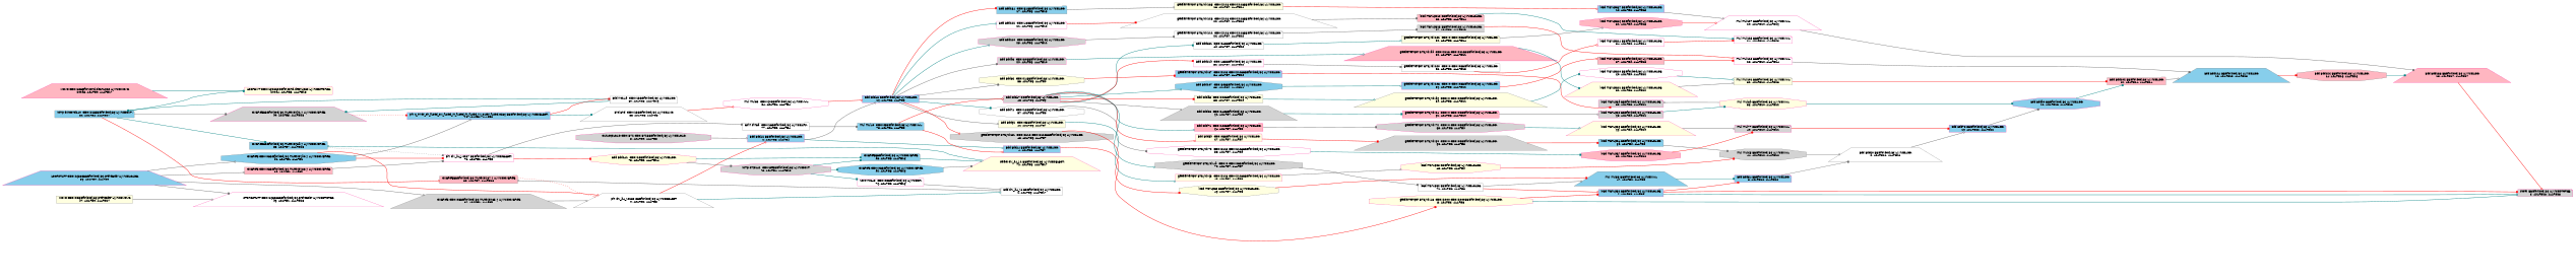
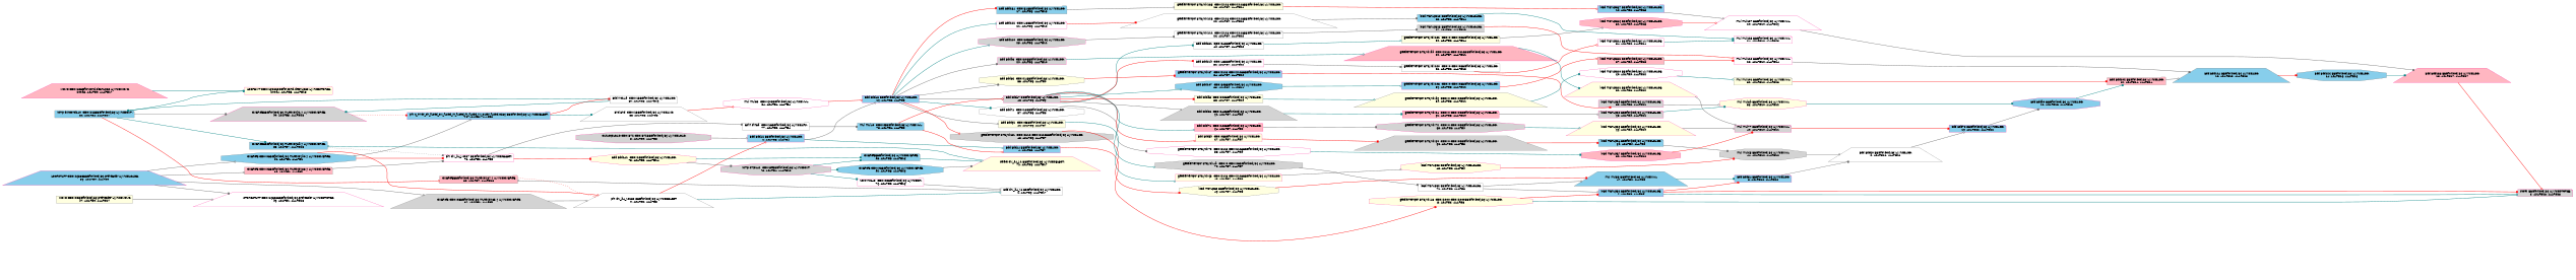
  digraph {
    compound=true
    nslimit=1000.0
    rankdir=LR
    node [color=deeppink fillcolor=white fontname=Helvetica shape=folder style=filled]
    edge [arrowhead=box color=gray40 style=bold]
    n1 [fillcolor=lightyellow label=" LOOPEXIT C=0x16382BB=for.cond.cleanup35 HyIns=STOREB,\n20094, ASAP=5, ALAP=18"]
    n2 [fillcolor=lightpink label=" MOVC C=0x1BB=for.cond.cleanup35 HyIns=MOVC,\n20095, ASAP=0, ALAP=17" shape=trapezium]
    n3 [fillcolor=skyblue label=" LOOPSTART C=0x16383BB=for.body36.preheader HyIns=LOADB,\n86, ASAP=0, ALAP=0" shape=trapezium]
    n4 [label=" STORESTART C=0x16383BB=for.body36.preheader HyIns=STOREB,\n96, ASAP=1, ALAP=18" shape=trapezium]
    n5 [color=gray40 fillcolor=lightpink label=" CMERGE C=0x0BB=for.body36,mutex={88,} HyIns=CMERGE,\n89, ASAP=1, ALAP=2" shape=note]
    n6 [color=gray40 fillcolor=skyblue label=" CMERGE C=0x0BB=for.body36,mutex={90,} HyIns=CMERGE,\n91, ASAP=1, ALAP=1" shape=octagon]
    n7 [color=gray40 fillcolor=lightgrey label=" CMERGE C=0x0BB=for.body36,mutex={85,} HyIns=CMERGE,\n87, ASAP=1, ALAP=2" shape=trapezium]
    n8 [label=" phi div_94_j.0237 BB=for.body36 HyIns=SELECT,\n72, ASAP=2, ALAP=3"]
    n9 [color=gray40 label=" phi div_94_i.0238 BB=for.body36 HyIns=SELECT,\n0, ASAP=2, ALAP=3" shape=trapezium]
    n10 [fillcolor=skyblue label=" phi c_inner_oh_fused_ow_fused_m_fused_rh_fused_rw_outer_fused.0236 BB=for.body36 HyIns=SELECT,\n79, ASAP=2, ALAP=2"]
    n11 [color=gray40 fillcolor=lightyellow label=" MOVC C=0x0BB=for.body36.preheader HyIns=MOVC,\n97, ASAP=0, ALAP=17"]
    n12 [color=gray40 label=" add div_94_i.1 BB=for.body36 HyIns=ADD,\n1, ASAP=6, ALAP=17"]
    n13 [fillcolor=skyblue label=" add add41 BB=for.body36 HyIns=ADD,\n2, ASAP=3, ALAP=4"]
    n14 [color=gray40 fillcolor=lightpink label=" CMERGEBB=for.body36,mutex={87,} HyIns=CMERGE,\n85, ASAP=7, ALAP=18"]
    n15 [fillcolor=skyblue label=" add add44 BB=for.body36 HyIns=ADD,\n4, ASAP=5, ALAP=7" shape=note]
    n16 [fillcolor=skyblue label=" add add42 BB=for.body36 HyIns=ADD,\n16, ASAP=5, ALAP=5"]
    n17 [fillcolor=lightyellow label=" getelementptr arrayidx48  C=0x2000 C=0x2000BB=for.body36 HyIns=ADD,\n5, ASAP=6, ALAP=8" shape=octagon]
    n18 [color=gray40 fillcolor=skyblue label=" add add134  C=0x54BB=for.body36 HyIns=ADD,\n17, ASAP=6, ALAP=13"]
    n19 [color=gray40 fillcolor=lightyellow label=" add add86  C=0x24BB=for.body36 HyIns=ADD,\n33, ASAP=6, ALAP=9" shape=octagon]
    n20 [label=" add add122  C=0x48BB=for.body36 HyIns=ADD,\n21, ASAP=6, ALAP=12" shape=note]
    n21 [fillcolor=lightgrey label=" add add110  C=0x3cBB=for.body36 HyIns=ADD,\n25, ASAP=6, ALAP=11" shape=octagon]
    n22 [fillcolor=lightgrey label=" add add98  C=0x30BB=for.body36 HyIns=ADD,\n29, ASAP=6, ALAP=10" shape=note]
    n23 [color=gray40 label=" add add74  C=0x18BB=for.body36 HyIns=ADD,\n37, ASAP=6, ALAP=8" shape=octagon]
    n24 [color=gray40 fillcolor=lightyellow label=" add add62  C=0xcBB=for.body36 HyIns=ADD,\n41, ASAP=6, ALAP=7"]
    n25 [color=gray40 fillcolor=lightgrey label=" getelementptr arrayidx51  C=0x211a C=0x211aBB=for.body36 HyIns=ADD,\n45, ASAP=6, ALAP=7" shape=octagon]
    n26 [fillcolor=lightgrey label=" add add47 BB=for.body36 HyIns=ADD,\n48, ASAP=6, ALAP=6"]
    n27 [fillcolor=lightgrey label=" OutLoopLOAD C=0x372 C=0x372BB=for.body36 HyIns=LOAD,\n3, ASAP=0, ALAP=3" shape=octagon]
    n28 [fillcolor=lightgrey label=" store  BB=for.body36 HyIns=STOREB,\n6, ASAP=18, ALAP=18" shape=note]
    n29 [fillcolor=skyblue label=" load manupa1 BB=for.body36 HyIns=LOADB,\n7, ASAP=9, ALAP=9"]
    n30 [fillcolor=skyblue label=" add add54 BB=for.body36 HyIns=ADD,\n8, ASAP=10, ALAP=10" shape=note]
    n31 [color=gray40 label=" add add60 BB=for.body36 HyIns=ADD,\n9, ASAP=11, ALAP=11" shape=trapezium]
    n32 [fillcolor=skyblue label=" add add78 BB=for.body36 HyIns=ADD,\n10, ASAP=12, ALAP=12" shape=note]
    n33 [fillcolor=skyblue label=" add add90 BB=for.body36 HyIns=ADD,\n11, ASAP=13, ALAP=13" shape=octagon]
    n34 [color=gray40 fillcolor=lightpink label=" add add102 BB=for.body36 HyIns=ADD,\n12, ASAP=14, ALAP=14"]
    n35 [color=gray40 fillcolor=skyblue label=" add add114 BB=for.body36 HyIns=ADD,\n13, ASAP=15, ALAP=15" shape=trapezium]
-   n36 [color=gray40 fillcolor=lightpink label=" add add126 BB=for.body36 HyIns=ADD,\n14, ASAP=16, ALAP=16" shape=octagon]
+   n36 [color=gray40 fillcolor=skyblue label=" add add126 BB=for.body36 HyIns=ADD,\n14, ASAP=16, ALAP=16" shape=octagon]
    n37 [fillcolor=lightpink label=" add add138 BB=for.body36 HyIns=ADD,\n15, ASAP=17, ALAP=17" shape=trapezium]
    n38 [color=gray40 fillcolor=lightyellow label=" getelementptr arrayidx135  C=0x211a C=0x211aBB=for.body36 HyIns=ADD,\n18, ASAP=7, ALAP=14" shape=note]
    n39 [fillcolor=skyblue label=" getelementptr arrayidx87  C=0x211a C=0x211aBB=for.body36 HyIns=ADD,\n34, ASAP=7, ALAP=10" shape=note]
    n40 [color=gray40 label=" getelementptr arrayidx123  C=0x211a C=0x211aBB=for.body36 HyIns=ADD,\n22, ASAP=7, ALAP=13" shape=trapezium]
    n41 [color=gray40 label=" getelementptr arrayidx111  C=0x211a C=0x211aBB=for.body36 HyIns=ADD,\n26, ASAP=7, ALAP=12" shape=note]
    n42 [fillcolor=lightpink label=" getelementptr arrayidx99  C=0x211a C=0x211aBB=for.body36 HyIns=ADD,\n30, ASAP=7, ALAP=11" shape=trapezium]
    n43 [label=" getelementptr arrayidx75  C=0x211a C=0x211aBB=for.body36 HyIns=ADD,\n38, ASAP=7, ALAP=9" shape=octagon]
    n44 [fillcolor=lightyellow label=" getelementptr arrayidx63  C=0x211a C=0x211aBB=for.body36 HyIns=ADD,\n42, ASAP=7, ALAP=8" shape=note]
    n45 [color=gray40 fillcolor=lightyellow label=" load manupa3 BB=for.body36 HyIns=LOADB,\n46, ASAP=7, ALAP=8" shape=octagon]
    n46 [color=gray40 fillcolor=lightyellow label=" add add95  C=0x30BB=for.body36 HyIns=ADD,\n58, ASAP=7, ALAP=10"]
    n47 [color=gray40 label=" add add131  C=0x54BB=for.body36 HyIns=ADD,\n49, ASAP=7, ALAP=13" shape=note]
    n48 [label=" add add119  C=0x48BB=for.body36 HyIns=ADD,\n52, ASAP=7, ALAP=12"]
    n49 [color=gray40 fillcolor=skyblue label=" add add107  C=0x3cBB=for.body36 HyIns=ADD,\n55, ASAP=7, ALAP=11" shape=octagon]
    n50 [color=gray40 fillcolor=lightgrey label=" add add83  C=0x24BB=for.body36 HyIns=ADD,\n61, ASAP=7, ALAP=9" shape=trapezium]
    n51 [fillcolor=lightpink label=" add add71  C=0x18BB=for.body36 HyIns=ADD,\n64, ASAP=7, ALAP=8"]
    n52 [fillcolor=lightyellow label=" add add59  C=0xcBB=for.body36 HyIns=ADD,\n67, ASAP=7, ALAP=7"]
    n53 [color=gray40 fillcolor=lightgrey label=" getelementptr arrayidx49  C=0x0 C=0x0BB=for.body36 HyIns=ADD,\n70, ASAP=7, ALAP=7" shape=octagon]
    n54 [fillcolor=skyblue label=" load manupa17 BB=for.body36 HyIns=LOADB,\n19, ASAP=8, ALAP=15"]
    n55 [label=" mul mul137 BB=for.body36 HyIns=MUL,\n20, ASAP=10, ALAP=16" shape=trapezium]
    n56 [fillcolor=lightgrey label=" load manupa9 BB=for.body36 HyIns=LOADB,\n35, ASAP=8, ALAP=11" shape=note]
-   n57 [color=gray40 fillcolor=lightpink label=" load manupa15 BB=for.body36 HyIns=LOADB,\n23, ASAP=8, ALAP=14" shape=note]
+   n57 [color=gray40 fillcolor=skyblue label=" load manupa15 BB=for.body36 HyIns=LOADB,\n23, ASAP=8, ALAP=14" shape=note]
    n58 [label=" mul mul125 BB=for.body36 HyIns=MUL,\n24, ASAP=10, ALAP=15" shape=note]
    n59 [color=gray40 fillcolor=lightgrey label=" load manupa13 BB=for.body36 HyIns=LOADB,\n27, ASAP=8, ALAP=13"]
    n60 [label=" mul mul113 BB=for.body36 HyIns=MUL,\n28, ASAP=10, ALAP=14" shape=note]
    n61 [fillcolor=lightyellow label=" load manupa11 BB=for.body36 HyIns=LOADB,\n31, ASAP=8, ALAP=12" shape=trapezium]
    n62 [color=gray40 fillcolor=lightyellow label=" mul mul101 BB=for.body36 HyIns=MUL,\n32, ASAP=10, ALAP=13" shape=note]
    n63 [color=gray40 fillcolor=lightyellow label=" getelementptr arrayidx96  C=0x0 C=0x0BB=for.body36 HyIns=ADD,\n59, ASAP=8, ALAP=11" shape=trapezium]
    n64 [label=" load manupa10 BB=for.body36 HyIns=LOADB,\n60, ASAP=9, ALAP=12" shape=octagon]
    n65 [fillcolor=lightyellow label=" mul mul89 BB=for.body36 HyIns=MUL,\n36, ASAP=10, ALAP=12" shape=octagon]
    n66 [fillcolor=lightpink label=" load manupa7 BB=for.body36 HyIns=LOADB,\n39, ASAP=8, ALAP=10" shape=octagon]
    n67 [fillcolor=lightgrey label=" mul mul77 BB=for.body36 HyIns=MUL,\n40, ASAP=10, ALAP=11" shape=note]
    n68 [fillcolor=lightyellow label=" load manupa5 BB=for.body36 HyIns=LOADB,\n43, ASAP=8, ALAP=9" shape=octagon]
    n69 [color=gray40 fillcolor=lightgrey label=" mul mul65 BB=for.body36 HyIns=MUL,\n44, ASAP=10, ALAP=10" shape=octagon]
    n70 [color=gray40 fillcolor=skyblue label=" mul mul53 BB=for.body36 HyIns=MUL,\n47, ASAP=9, ALAP=9" shape=trapezium]
    n71 [color=gray40 fillcolor=lightyellow label=" getelementptr arrayidx132  C=0x0 C=0x0BB=for.body36 HyIns=ADD,\n50, ASAP=8, ALAP=14" shape=note]
    n72 [color=gray40 label=" getelementptr arrayidx120  C=0x0 C=0x0BB=for.body36 HyIns=ADD,\n53, ASAP=8, ALAP=13"]
    n73 [fillcolor=skyblue label=" getelementptr arrayidx108  C=0x0 C=0x0BB=for.body36 HyIns=ADD,\n56, ASAP=8, ALAP=12"]
    n74 [fillcolor=lightpink label=" getelementptr arrayidx84  C=0x0 C=0x0BB=for.body36 HyIns=ADD,\n62, ASAP=8, ALAP=10" shape=note]
    n75 [fillcolor=lightgrey label=" getelementptr arrayidx72  C=0x0 C=0x0BB=for.body36 HyIns=ADD,\n65, ASAP=8, ALAP=9" shape=octagon]
    n76 [color=gray40 fillcolor=lightgrey label=" getelementptr arrayidx60  C=0x0 C=0x0BB=for.body36 HyIns=ADD,\n68, ASAP=8, ALAP=8" shape=trapezium]
    n77 [color=gray40 label=" load manupa2 BB=for.body36 HyIns=LOADB,\n71, ASAP=8, ALAP=8"]
    n78 [fillcolor=lightpink label=" load manupa16 BB=for.body36 HyIns=LOADB,\n51, ASAP=9, ALAP=15" shape=octagon]
    n79 [label=" load manupa14 BB=for.body36 HyIns=LOADB,\n54, ASAP=9, ALAP=14"]
    n80 [color=gray40 fillcolor=lightpink label=" load manupa12 BB=for.body36 HyIns=LOADB,\n57, ASAP=9, ALAP=13" shape=note]
    n81 [fillcolor=lightgrey label=" load manupa8 BB=for.body36 HyIns=LOADB,\n63, ASAP=9, ALAP=11" shape=note]
    n82 [fillcolor=lightyellow label=" load manupa6 BB=for.body36 HyIns=LOADB,\n66, ASAP=9, ALAP=10" shape=trapezium]
    n83 [color=gray40 fillcolor=skyblue label=" load manupa4 BB=for.body36 HyIns=LOADB,\n69, ASAP=9, ALAP=9" shape=note]
    n84 [fillcolor=lightyellow label=" add add141  C=0x1BB=for.body36 HyIns=ADD,\n73, ASAP=3, ALAP=14" shape=octagon]
    n85 [color=gray40 label=" ashr shr39  C=0x1BB=for.body36 HyIns=ARS,\n77, ASAP=3, ALAP=4"]
    n86 [fillcolor=lightgrey label=" icmp cmp142  C=0x5eBB=for.body36 HyIns=CMP,\n75, ASAP=4, ALAP=15" shape=octagon]
    n87 [color=gray40 fillcolor=skyblue label=" CMERGEBB=for.body36 HyIns=CMERGE,\n93, ASAP=5, ALAP=16" shape=note]
    n88 [color=gray40 fillcolor=skyblue label=" mul mul40  C=0xcBB=for.body36 HyIns=MUL,\n78, ASAP=4, ALAP=5"]
    n89 [label=" zext inc145  C=0x0BB=for.body36 HyIns=OR,\n76, ASAP=5, ALAP=16"]
    n90 [color=gray40 fillcolor=skyblue label=" CMERGE C=0x0BB=for.body36 HyIns=CMERGE,\n92, ASAP=5, ALAP=16" shape=octagon]
    n91 [fillcolor=lightyellow label=" select div_94_j.1 BB=for.body36 HyIns=SELECT,\n74, ASAP=6, ALAP=17" shape=trapezium]
    n92 [color=gray40 fillcolor=skyblue label=" CMERGEBB=for.body36,mutex={89,} HyIns=CMERGE,\n88, ASAP=7, ALAP=18"]
    n93 [color=gray40 label=" add inc149  C=0x1BB=for.body36 HyIns=ADD,\n80, ASAP=3, ALAP=16" shape=note]
    n94 [color=gray40 label=" and and  C=0x1BB=for.body36 HyIns=AND,\n83, ASAP=3, ALAP=3" shape=trapezium]
    n95 [color=gray40 fillcolor=skyblue label=" icmp exitcond240  C=0x11aBB=for.body36 HyIns=CMP,\n81, ASAP=4, ALAP=17" shape=note]
    n96 [fillcolor=lightgrey label=" CMERGEBB=for.body36,mutex={91,} HyIns=CMERGE,\n90, ASAP=5, ALAP=18" shape=trapezium]
    n97 [label=" mul mul38  C=0x60BB=for.body36 HyIns=MUL,\n84, ASAP=4, ALAP=4" shape=octagon]
    n2 -> n1 [arrowhead=odot color=teal]
    n3 -> n4
    n3 -> n5 [arrowhead=odot]
    n3 -> n6 [arrowhead=odot]
    n3 -> n7 [arrowhead=odot]
    n5 -> n8
    n6 -> n8 [color=red]
    n6 -> n9 [arrowhead=odot color=red]
    n6 -> n10 [arrowhead=odot]
    n7 -> n9 [arrowhead=odot]
    n8 -> n84 [color=red]
    n8 -> n85
    n9 -> n12 [arrowhead=odot color=teal]
    n9 -> n13 [arrowhead=odot color=red]
    n10 -> n93 [color=red]
    n10 -> n94 [color=teal]
    n11 -> n4 [arrowhead=odot]
    n12 -> n14 [arrowhead=odot]
    n13 -> n15 [arrowhead=odot color=teal]
    n13 -> n16 [arrowhead=odot]
    n14 -> n9 [arrowhead=odot color=red style=dashed]
    n15 -> n17 [color=red]
    n16 -> n18 [color=red]
    n16 -> n19
    n16 -> n20 [arrowhead=odot color=teal]
    n16 -> n21 [arrowhead=odot color=teal]
    n16 -> n22
    n16 -> n23 [color=teal]
    n16 -> n24 [arrowhead=odot]
    n16 -> n25 [arrowhead=odot color=red]
    n16 -> n26 [arrowhead=odot]
    n17 -> n28 [arrowhead=odot color=teal]
    n17 -> n29 [color=red]
    n18 -> n38 [arrowhead=odot]
    n19 -> n39 [color=red]
    n20 -> n40 [color=red]
    n21 -> n41
    n22 -> n42 [arrowhead=odot color=teal]
    n23 -> n43
    n24 -> n44 [arrowhead=odot color=teal]
    n25 -> n45 [color=red]
    n26 -> n46 [color=red]
    n26 -> n47 [color=teal]
    n26 -> n48 [color=red]
    n26 -> n49 [arrowhead=odot color=teal]
    n26 -> n50 [arrowhead=odot]
    n26 -> n51 [arrowhead=odot color=teal]
    n26 -> n52 [arrowhead=odot color=red]
    n26 -> n53 [arrowhead=odot color=teal]
    n27 -> n13 [arrowhead=odot]
    n29 -> n28 [arrowhead=odot color=teal]
    n29 -> n28 [color=red]
    n29 -> n30 [color=red]
    n30 -> n31
    n31 -> n32 [arrowhead=odot]
    n32 -> n33
    n33 -> n34 [color=teal]
    n34 -> n35 [arrowhead=odot]
    n35 -> n36 [color=red]
    n36 -> n37 [color=teal]
    n37 -> n28 [arrowhead=odot color=red]
    n38 -> n54 [arrowhead=odot color=red]
    n39 -> n56 [color=red]
    n40 -> n57
    n41 -> n59
    n42 -> n61 [color=teal]
    n43 -> n66 [color=teal]
    n44 -> n68 [arrowhead=odot]
    n45 -> n70 [color=red]
    n46 -> n63 [arrowhead=odot color=teal]
    n47 -> n71 [arrowhead=odot color=teal]
    n48 -> n72
    n49 -> n73 [arrowhead=odot color=teal]
    n50 -> n74 [color=teal]
    n51 -> n75
    n52 -> n76 [color=red]
    n53 -> n77
    n54 -> n55 [arrowhead=odot]
    n55 -> n37
-   n65 -> n56 [arrowhead=odot]
+   n56 -> n65 [arrowhead=odot]
    n57 -> n58 [color=teal]
    n59 -> n60 [arrowhead=odot color=red]
    n60 -> n35
-   n61 -> n62 [arrowhead=odot]
+   n61 -> n67 [arrowhead=odot]
    n62 -> n34 [color=red]
    n63 -> n64 [color=teal]
    n64 -> n62 [arrowhead=odot color=teal]
    n65 -> n33 [color=teal]
    n66 -> n67 [color=red]
    n67 -> n32 [color=red]
    n68 -> n69 [color=red]
    n69 -> n31 [arrowhead=odot]
    n70 -> n30 [color=teal]
    n71 -> n78 [arrowhead=odot]
    n72 -> n79 [arrowhead=odot color=red]
    n73 -> n80 [arrowhead=odot color=red]
    n74 -> n81 [arrowhead=odot]
    n75 -> n82 [arrowhead=odot color=teal]
    n76 -> n83 [color=red]
-   n77 -> n29 [arrowhead=odot color=red]
+   n77 -> n29 [arrowhead=odot]
    n77 -> n70 [arrowhead=odot]
    n78 -> n55 [arrowhead=odot color=red]
-   n79 -> n58 [color=red]
+   n79 -> n58 [color=teal]
    n80 -> n60 [color=red]
    n81 -> n65 [color=teal]
    n82 -> n67 [arrowhead=odot]
    n83 -> n69
    n84 -> n86
    n84 -> n87 [color=teal]
    n85 -> n88
    n86 -> n87 [color=teal]
    n86 -> n89 [color=teal]
    n86 -> n90 [color=teal]
    n87 -> n91 [arrowhead=odot color=teal]
    n88 -> n15 [arrowhead=odot color=red]
    n88 -> n26 [arrowhead=odot color=red]
    n89 -> n12 [arrowhead=odot]
    n90 -> n91
    n91 -> n92 [arrowhead=odot color=teal]
    n92 -> n8 [style=dashed]
    n93 -> n95 [color=teal]
    n93 -> n96 [color=teal]
    n94 -> n97 [arrowhead=odot color=red]
    n95 -> n1 [color=teal]
    n95 -> n14 [arrowhead=odot color=red]
    n95 -> n92 [color=teal]
    n95 -> n96
    n96 -> n10 [color=red style=dashed]
    n97 -> n16 [arrowhead=odot color=red]
  }
